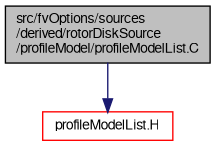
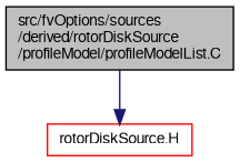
  digraph {
    node [fontname=FreeSans fontsize=10 shape=record]
    n1 [color=black fillcolor=grey75 fontcolor=black height=0.2 label="src/fvOptions/sources\l/derived/rotorDiskSource\l/profileModel/profileModelList.C" style=filled width=0.4]
-   n2 [color=red height=0.2 label="profileModelList.H" width=0.4]
+   n2 [color=red height=0.2 label="rotorDiskSource.H" width=0.4]
    n1 -> n2 [color=midnightblue fontname=FreeSans fontsize=10 labelfontname=FreeSans labelfontsize=10 style=solid]
  }
